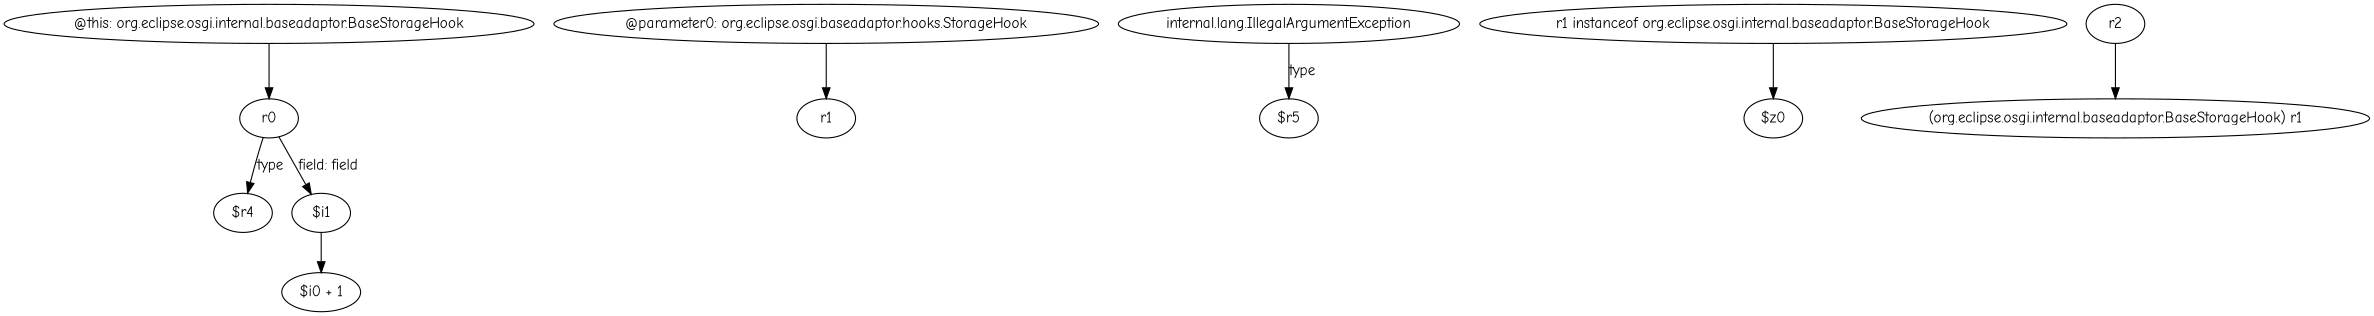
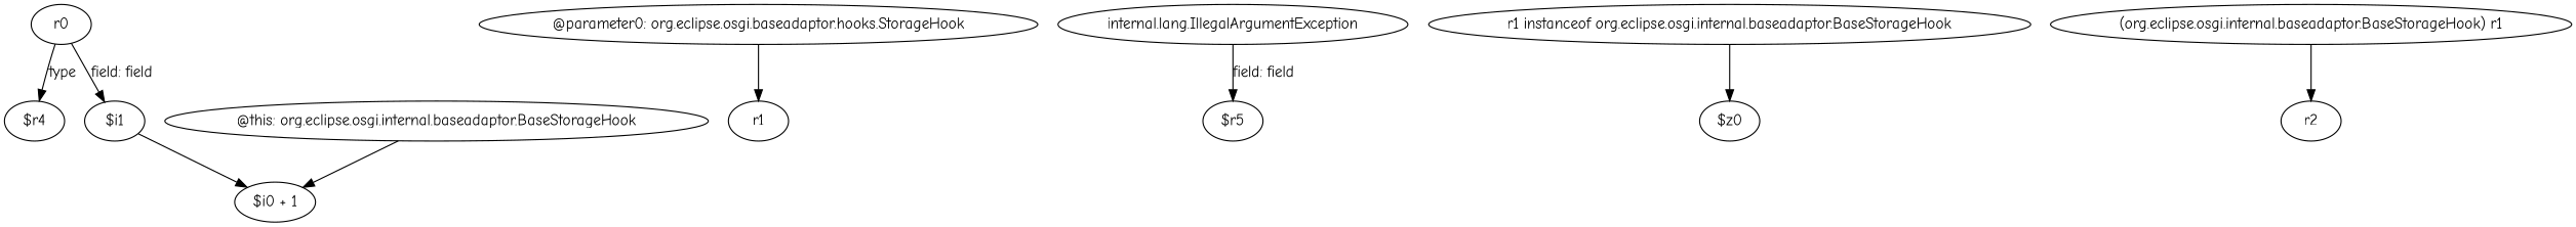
  digraph {
    fontname="Comic Neue"
    node [fontname="Comic Neue"]
    edge [fontname="Comic Neue"]
    n1 [label=r0]
    n2 [label="$r4"]
    n3 [label="$i1"]
    n4 [label="$i0 + 1"]
    n5 [label="@parameter0: org.eclipse.osgi.baseadaptor.hooks.StorageHook"]
    n6 [label=r1]
    n7 [label="internal.lang.IllegalArgumentException"]
    n8 [label="$r5"]
    n9 [label="r1 instanceof org.eclipse.osgi.internal.baseadaptor.BaseStorageHook"]
    n10 [label="$z0"]
    n11 [label="@this: org.eclipse.osgi.internal.baseadaptor.BaseStorageHook"]
    n12 [label="(org.eclipse.osgi.internal.baseadaptor.BaseStorageHook) r1"]
    n13 [label=r2]
    n1 -> n2 [label=type]
    n1 -> n3 [label="field: field"]
    n3 -> n4
    n5 -> n6
-   n7 -> n8 [label=type]
+   n7 -> n8 [label="field: field"]
    n9 -> n10
-   n11 -> n1
-   n13 -> n12
+   n11 -> n4
+   n12 -> n13
  }
